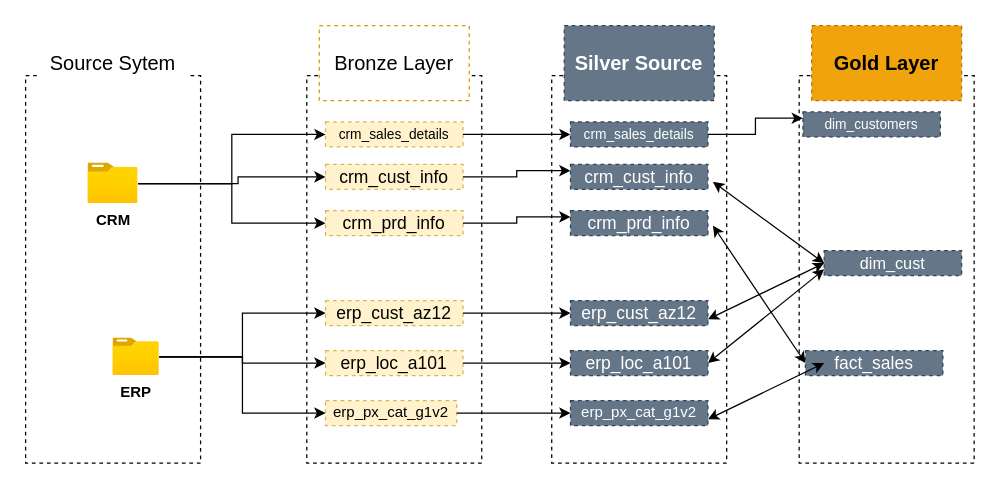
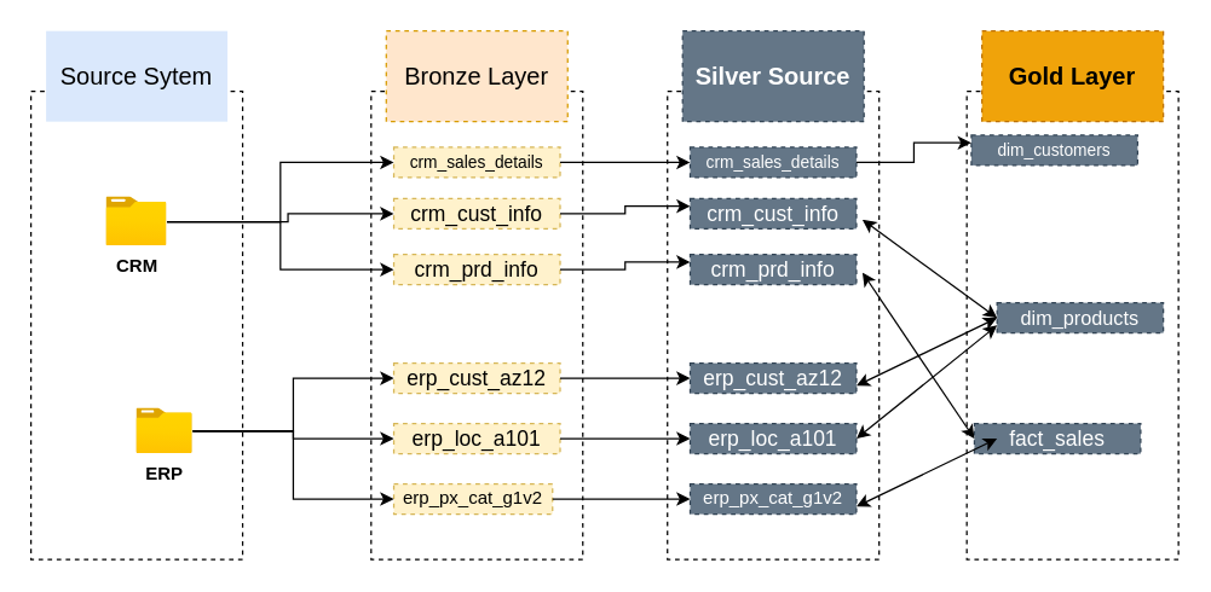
  <mxCell id="0" />
  <mxCell id="1" parent="0" />
  <mxCell id="2" value="" style="group" connectable="0" vertex="1" parent="1"><mxGeometry x="20" y="20" width="140" height="350" as="geometry" /></mxCell>
  <mxCell id="3" value="" style="rounded=0;whiteSpace=wrap;html=1;dashed=1;fillColor=none;" vertex="1" parent="2"><mxGeometry y="40" width="140" height="310" as="geometry" /></mxCell>
- <mxCell id="4" value="&lt;font style=&quot;font-size: 16px;&quot;&gt;Source Sytem&lt;/font&gt;" style="rounded=0;whiteSpace=wrap;html=1;dashed=1;strokeColor=none;" vertex="1" parent="2"><mxGeometry x="10" width="120" height="60" as="geometry" /></mxCell>
+ <mxCell id="4" value="&lt;font style=&quot;font-size: 16px;&quot;&gt;Source Sytem&lt;/font&gt;" style="rounded=0;whiteSpace=wrap;html=1;dashed=1;strokeColor=none;fillColor=#dae8fc;" vertex="1" parent="2"><mxGeometry x="10" width="120" height="60" as="geometry" /></mxCell>
  <mxCell id="5" value="&lt;b&gt;CRM&lt;/b&gt;" style="image;aspect=fixed;html=1;points=[];align=center;fontSize=12;image=img/lib/azure2/general/Folder_Blank.svg;" vertex="1" parent="2"><mxGeometry x="50" y="110" width="40" height="32.47" as="geometry" /></mxCell>
  <mxCell id="6" value="&lt;b&gt;ERP&lt;/b&gt;" style="image;aspect=fixed;html=1;points=[];align=center;fontSize=12;image=img/lib/azure2/general/Folder_Blank.svg;" vertex="1" parent="2"><mxGeometry x="70" y="250" width="36.96" height="30" as="geometry" /></mxCell>
  <mxCell id="7" value="" style="group;rounded=0;" connectable="0" vertex="1" parent="1"><mxGeometry x="245" y="20" width="140" height="350" as="geometry" /></mxCell>
  <mxCell id="8" value="" style="rounded=0;whiteSpace=wrap;html=1;dashed=1;fillColor=none;" vertex="1" parent="7"><mxGeometry y="40" width="140" height="310" as="geometry" /></mxCell>
- <mxCell id="9" value="&lt;font style=&quot;font-size: 16px;&quot;&gt;Bronze Layer&lt;/font&gt;" style="rounded=0;whiteSpace=wrap;html=1;fillColor=#ffffff;dashed=1;strokeColor=#d79b00;" vertex="1" parent="7"><mxGeometry x="10" width="120" height="60" as="geometry" /></mxCell>
+ <mxCell id="9" value="&lt;font style=&quot;font-size: 16px;&quot;&gt;Bronze Layer&lt;/font&gt;" style="rounded=0;whiteSpace=wrap;html=1;fillColor=#ffe6cc;dashed=1;strokeColor=#d79b00;" vertex="1" parent="7"><mxGeometry x="10" width="120" height="60" as="geometry" /></mxCell>
  <mxCell id="10" value="&lt;font&gt;crm_sales_details&lt;/font&gt;" style="rounded=0;whiteSpace=wrap;html=1;fillColor=#fff2cc;dashed=1;strokeColor=#d6b656;fontSize=11;" vertex="1" parent="7"><mxGeometry x="15" y="77" width="110" height="20" as="geometry" /></mxCell>
  <mxCell id="11" value="&lt;font style=&quot;font-size: 14px;&quot;&gt;crm_cust_info&lt;/font&gt;" style="rounded=0;whiteSpace=wrap;html=1;fillColor=#fff2cc;dashed=1;strokeColor=#d6b656;" vertex="1" parent="7"><mxGeometry x="15" y="111" width="110" height="20" as="geometry" /></mxCell>
  <mxCell id="12" value="&lt;font style=&quot;font-size: 14px;&quot;&gt;crm_prd_info&lt;/font&gt;" style="rounded=0;whiteSpace=wrap;html=1;fillColor=#fff2cc;dashed=1;strokeColor=#d6b656;" vertex="1" parent="7"><mxGeometry x="15" y="148" width="110" height="20" as="geometry" /></mxCell>
  <mxCell id="13" value="&lt;font style=&quot;font-size: 14px;&quot;&gt;erp_cust_az12&lt;/font&gt;" style="rounded=0;whiteSpace=wrap;html=1;fillColor=#fff2cc;dashed=1;strokeColor=#d6b656;" vertex="1" parent="7"><mxGeometry x="15" y="220" width="110" height="20" as="geometry" /></mxCell>
  <mxCell id="14" value="&lt;span style=&quot;font-size: 14px;&quot;&gt;erp_loc_a101&lt;/span&gt;" style="rounded=0;whiteSpace=wrap;html=1;fillColor=#fff2cc;dashed=1;strokeColor=#d6b656;" vertex="1" parent="7"><mxGeometry x="15" y="260" width="110" height="20" as="geometry" /></mxCell>
  <mxCell id="15" value="&lt;font&gt;erp_px_cat_g1v2&lt;/font&gt;" style="rounded=0;whiteSpace=wrap;html=1;fillColor=#fff2cc;dashed=1;strokeColor=#d6b656;" vertex="1" parent="7"><mxGeometry x="15" y="300" width="105" height="20" as="geometry" /></mxCell>
  <mxCell id="16" style="edgeStyle=orthogonalEdgeStyle;rounded=0;orthogonalLoop=1;jettySize=auto;html=1;entryX=0;entryY=0.5;entryDx=0;entryDy=0;" edge="1" parent="1" source="5" target="11"><mxGeometry relative="1" as="geometry"><Array as="points"><mxPoint x="190" y="146" /><mxPoint x="190" y="141" /></Array></mxGeometry></mxCell>
  <mxCell id="17" style="edgeStyle=orthogonalEdgeStyle;rounded=0;orthogonalLoop=1;jettySize=auto;html=1;entryX=0;entryY=0.5;entryDx=0;entryDy=0;" edge="1" parent="1" source="5" target="10"><mxGeometry relative="1" as="geometry" /></mxCell>
  <mxCell id="18" style="edgeStyle=orthogonalEdgeStyle;rounded=0;orthogonalLoop=1;jettySize=auto;html=1;entryX=0;entryY=0.5;entryDx=0;entryDy=0;" edge="1" parent="1" source="5" target="12"><mxGeometry relative="1" as="geometry" /></mxCell>
  <mxCell id="19" style="edgeStyle=orthogonalEdgeStyle;rounded=0;orthogonalLoop=1;jettySize=auto;html=1;entryX=0;entryY=0.5;entryDx=0;entryDy=0;" edge="1" parent="1" source="6" target="13"><mxGeometry relative="1" as="geometry" /></mxCell>
  <mxCell id="20" style="edgeStyle=orthogonalEdgeStyle;rounded=0;orthogonalLoop=1;jettySize=auto;html=1;entryX=0;entryY=0.5;entryDx=0;entryDy=0;" edge="1" parent="1" source="6" target="14"><mxGeometry relative="1" as="geometry" /></mxCell>
  <mxCell id="21" style="edgeStyle=orthogonalEdgeStyle;rounded=0;orthogonalLoop=1;jettySize=auto;html=1;entryX=0;entryY=0.5;entryDx=0;entryDy=0;" edge="1" parent="1" source="6" target="15"><mxGeometry relative="1" as="geometry" /></mxCell>
  <mxCell id="22" value="" style="group;rounded=0;" connectable="0" vertex="1" parent="1"><mxGeometry x="441" y="20" width="140" height="350" as="geometry" /></mxCell>
  <mxCell id="23" value="" style="rounded=0;whiteSpace=wrap;html=1;dashed=1;fillColor=none;" vertex="1" parent="22"><mxGeometry y="40" width="140" height="310" as="geometry" /></mxCell>
  <mxCell id="24" value="&lt;font style=&quot;font-size: 16px;&quot;&gt;&lt;b&gt;Silver Source&lt;/b&gt;&lt;/font&gt;" style="rounded=0;whiteSpace=wrap;html=1;fillColor=#647687;dashed=1;strokeColor=#314354;fontColor=#ffffff;" vertex="1" parent="22"><mxGeometry x="10" width="120" height="60" as="geometry" /></mxCell>
  <mxCell id="25" value="&lt;font&gt;crm_sales_details&lt;/font&gt;" style="rounded=0;whiteSpace=wrap;html=1;fillColor=#647687;dashed=1;strokeColor=#314354;fontColor=#ffffff;fontSize=11;" vertex="1" parent="22"><mxGeometry x="15" y="77" width="110" height="20" as="geometry" /></mxCell>
  <mxCell id="26" value="&lt;font style=&quot;font-size: 14px;&quot;&gt;crm_cust_info&lt;/font&gt;" style="rounded=0;whiteSpace=wrap;html=1;fillColor=#647687;dashed=1;strokeColor=#314354;fontColor=#ffffff;" vertex="1" parent="22"><mxGeometry x="15" y="111" width="110" height="20" as="geometry" /></mxCell>
  <mxCell id="27" value="&lt;font style=&quot;font-size: 14px;&quot;&gt;crm_prd_info&lt;/font&gt;" style="rounded=0;whiteSpace=wrap;html=1;fillColor=#647687;dashed=1;strokeColor=#314354;fontColor=#ffffff;" vertex="1" parent="22"><mxGeometry x="15" y="148" width="110" height="20" as="geometry" /></mxCell>
  <mxCell id="28" value="&lt;font style=&quot;font-size: 14px;&quot;&gt;erp_cust_az12&lt;/font&gt;" style="rounded=0;whiteSpace=wrap;html=1;fillColor=#647687;dashed=1;strokeColor=#314354;fontColor=#ffffff;" vertex="1" parent="22"><mxGeometry x="15" y="220" width="110" height="20" as="geometry" /></mxCell>
  <mxCell id="29" value="&lt;span style=&quot;font-size: 14px;&quot;&gt;erp_loc_a101&lt;/span&gt;" style="rounded=0;whiteSpace=wrap;html=1;fillColor=#647687;dashed=1;strokeColor=#314354;fontColor=#ffffff;" vertex="1" parent="22"><mxGeometry x="15" y="260" width="110" height="20" as="geometry" /></mxCell>
  <mxCell id="30" value="&lt;font&gt;erp_px_cat_g1v2&lt;/font&gt;" style="rounded=0;whiteSpace=wrap;html=1;fillColor=#647687;dashed=1;strokeColor=#314354;fontColor=#ffffff;" vertex="1" parent="22"><mxGeometry x="15" y="300" width="110" height="20" as="geometry" /></mxCell>
  <mxCell id="31" style="edgeStyle=orthogonalEdgeStyle;rounded=0;orthogonalLoop=1;jettySize=auto;html=1;entryX=0;entryY=0.5;entryDx=0;entryDy=0;" edge="1" parent="1" source="10" target="25"><mxGeometry relative="1" as="geometry" /></mxCell>
  <mxCell id="32" style="edgeStyle=orthogonalEdgeStyle;rounded=0;orthogonalLoop=1;jettySize=auto;html=1;entryX=0;entryY=0.25;entryDx=0;entryDy=0;" edge="1" parent="1" source="11" target="26"><mxGeometry relative="1" as="geometry" /></mxCell>
  <mxCell id="33" style="edgeStyle=orthogonalEdgeStyle;rounded=0;orthogonalLoop=1;jettySize=auto;html=1;entryX=0;entryY=0.25;entryDx=0;entryDy=0;" edge="1" parent="1" source="12" target="27"><mxGeometry relative="1" as="geometry" /></mxCell>
  <mxCell id="34" style="edgeStyle=orthogonalEdgeStyle;rounded=0;orthogonalLoop=1;jettySize=auto;html=1;entryX=0;entryY=0.5;entryDx=0;entryDy=0;" edge="1" parent="1" source="13" target="28"><mxGeometry relative="1" as="geometry" /></mxCell>
  <mxCell id="35" style="edgeStyle=orthogonalEdgeStyle;rounded=0;orthogonalLoop=1;jettySize=auto;html=1;entryX=0;entryY=0.5;entryDx=0;entryDy=0;" edge="1" parent="1" source="14" target="29"><mxGeometry relative="1" as="geometry" /></mxCell>
  <mxCell id="36" style="edgeStyle=orthogonalEdgeStyle;rounded=0;orthogonalLoop=1;jettySize=auto;html=1;entryX=0;entryY=0.5;entryDx=0;entryDy=0;" edge="1" parent="1" source="15" target="30"><mxGeometry relative="1" as="geometry" /></mxCell>
  <mxCell id="37" value="" style="group;rounded=0;" connectable="0" vertex="1" parent="1"><mxGeometry x="639" y="20" width="140" height="350" as="geometry" /></mxCell>
  <mxCell id="38" value="" style="rounded=0;whiteSpace=wrap;html=1;dashed=1;fillColor=none;" vertex="1" parent="37"><mxGeometry y="40" width="140" height="310" as="geometry" /></mxCell>
  <mxCell id="39" value="&lt;font style=&quot;font-size: 16px; color: light-dark(rgb(0, 0, 0), rgb(0, 0, 0));&quot;&gt;&lt;b&gt;Gold Layer&lt;/b&gt;&lt;/font&gt;" style="rounded=0;whiteSpace=wrap;html=1;fillColor=light-dark(#f0a30a, #dae90c);dashed=1;strokeColor=#BD7000;fontColor=#000000;" vertex="1" parent="37"><mxGeometry x="10" width="120" height="60" as="geometry" /></mxCell>
  <mxCell id="40" value="&lt;font&gt;dim_customers&lt;/font&gt;" style="rounded=0;whiteSpace=wrap;html=1;fillColor=light-dark(#647687, #eae210);dashed=1;strokeColor=#314354;fontColor=#ffffff;fontSize=11;" vertex="1" parent="37"><mxGeometry x="3" y="69" width="110" height="20" as="geometry" /></mxCell>
- <mxCell id="41" value="&lt;font style=&quot;font-size: 13px;&quot;&gt;dim_cust&lt;/font&gt;" style="rounded=0;whiteSpace=wrap;html=1;fillColor=light-dark(#647687, #dfef0b);dashed=1;strokeColor=#314354;fontColor=#ffffff;" vertex="1" parent="37"><mxGeometry x="20" y="180" width="110" height="20" as="geometry" /></mxCell>
+ <mxCell id="41" value="&lt;font style=&quot;font-size: 13px;&quot;&gt;dim_products&lt;/font&gt;" style="rounded=0;whiteSpace=wrap;html=1;fillColor=light-dark(#647687, #dfef0b);dashed=1;strokeColor=#314354;fontColor=#ffffff;" vertex="1" parent="37"><mxGeometry x="20" y="180" width="110" height="20" as="geometry" /></mxCell>
  <mxCell id="42" value="&lt;font style=&quot;font-size: 14px;&quot;&gt;fact_sales&lt;/font&gt;" style="rounded=0;whiteSpace=wrap;html=1;fillColor=light-dark(#647687, #e1f00a);dashed=1;strokeColor=#314354;fontColor=#ffffff;" vertex="1" parent="37"><mxGeometry x="5" y="260" width="110" height="20" as="geometry" /></mxCell>
  <mxCell id="43" value="" style="endArrow=classic;startArrow=classic;html=1;rounded=0;exitX=1;exitY=0.75;exitDx=0;exitDy=0;" edge="1" parent="37"><mxGeometry width="50" height="50" relative="1" as="geometry"><mxPoint x="-73" y="315" as="sourcePoint" /><mxPoint x="20" y="270" as="targetPoint" /></mxGeometry></mxCell>
  <mxCell id="44" style="edgeStyle=orthogonalEdgeStyle;rounded=0;orthogonalLoop=1;jettySize=auto;html=1;entryX=0;entryY=0.25;entryDx=0;entryDy=0;" edge="1" parent="1" source="25" target="40"><mxGeometry relative="1" as="geometry" /></mxCell>
  <mxCell id="45" value="" style="endArrow=classic;startArrow=classic;html=1;rounded=0;exitX=1;exitY=0.5;exitDx=0;exitDy=0;entryX=0;entryY=0.75;entryDx=0;entryDy=0;" edge="1" parent="1" source="29" target="41"><mxGeometry width="50" height="50" relative="1" as="geometry"><mxPoint x="570" y="280" as="sourcePoint" /><mxPoint x="620" y="230" as="targetPoint" /></mxGeometry></mxCell>
  <mxCell id="46" value="" style="endArrow=classic;startArrow=classic;html=1;rounded=0;exitX=1;exitY=0.75;exitDx=0;exitDy=0;" edge="1" parent="1" source="28"><mxGeometry width="50" height="50" relative="1" as="geometry"><mxPoint x="566" y="260" as="sourcePoint" /><mxPoint x="659" y="210" as="targetPoint" /></mxGeometry></mxCell>
  <mxCell id="47" value="" style="endArrow=classic;startArrow=classic;html=1;rounded=0;exitX=1;exitY=0.75;exitDx=0;exitDy=0;entryX=0;entryY=0.5;entryDx=0;entryDy=0;" edge="1" parent="1" target="41"><mxGeometry width="50" height="50" relative="1" as="geometry"><mxPoint x="570" y="145" as="sourcePoint" /><mxPoint x="663" y="100" as="targetPoint" /></mxGeometry></mxCell>
  <mxCell id="48" value="" style="endArrow=classic;startArrow=classic;html=1;rounded=0;exitX=1;exitY=0.75;exitDx=0;exitDy=0;entryX=0;entryY=0.5;entryDx=0;entryDy=0;" edge="1" parent="1" target="42"><mxGeometry width="50" height="50" relative="1" as="geometry"><mxPoint x="570" y="180" as="sourcePoint" /><mxPoint x="659" y="245" as="targetPoint" /></mxGeometry></mxCell>
